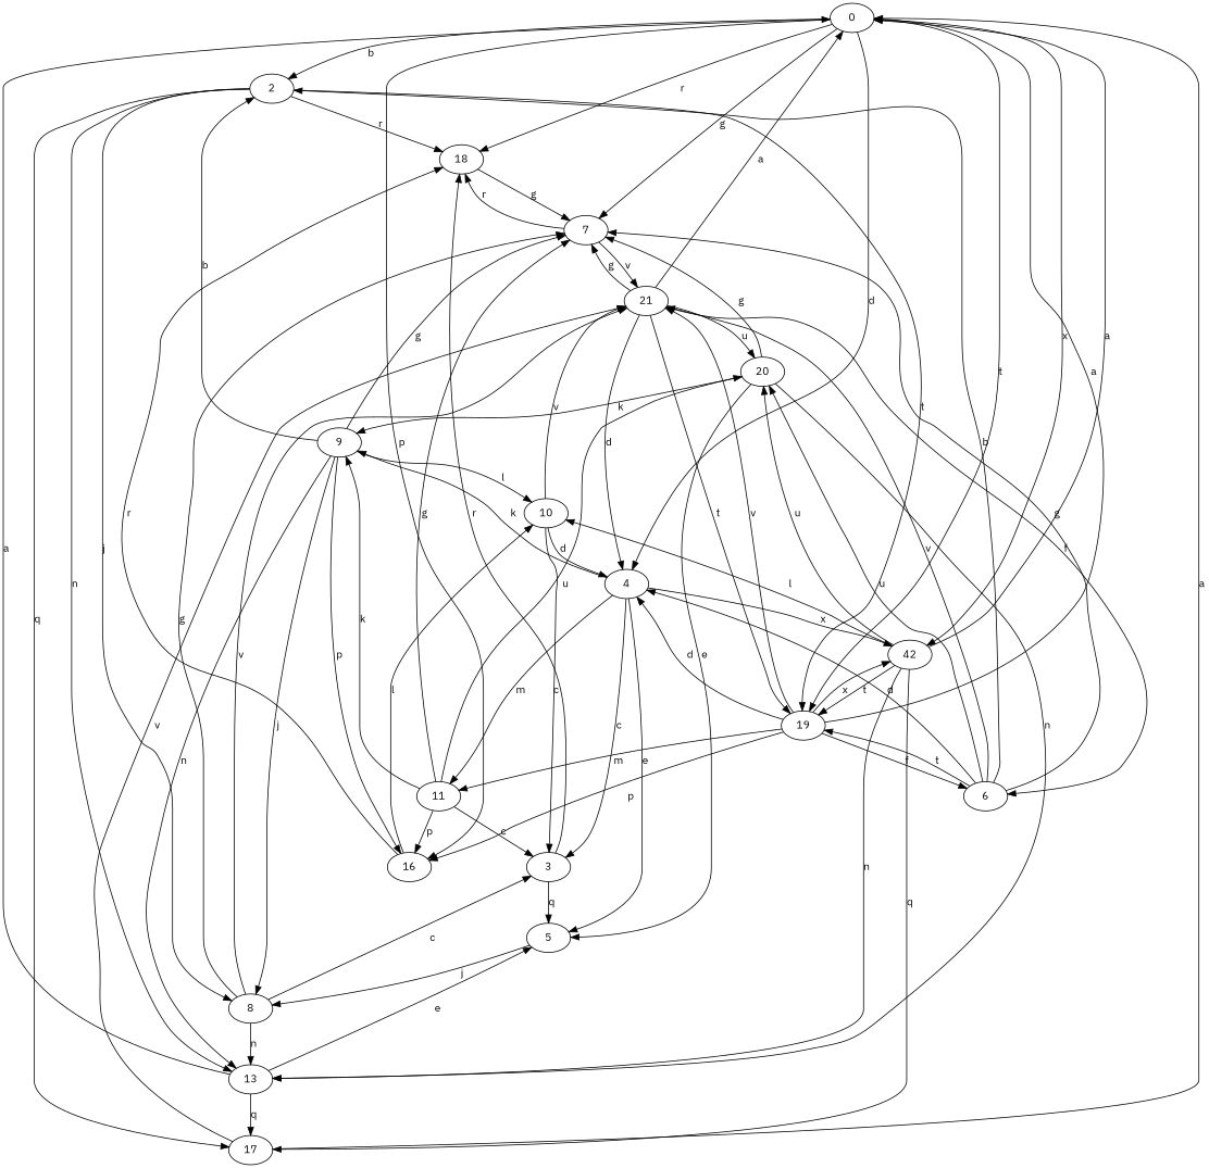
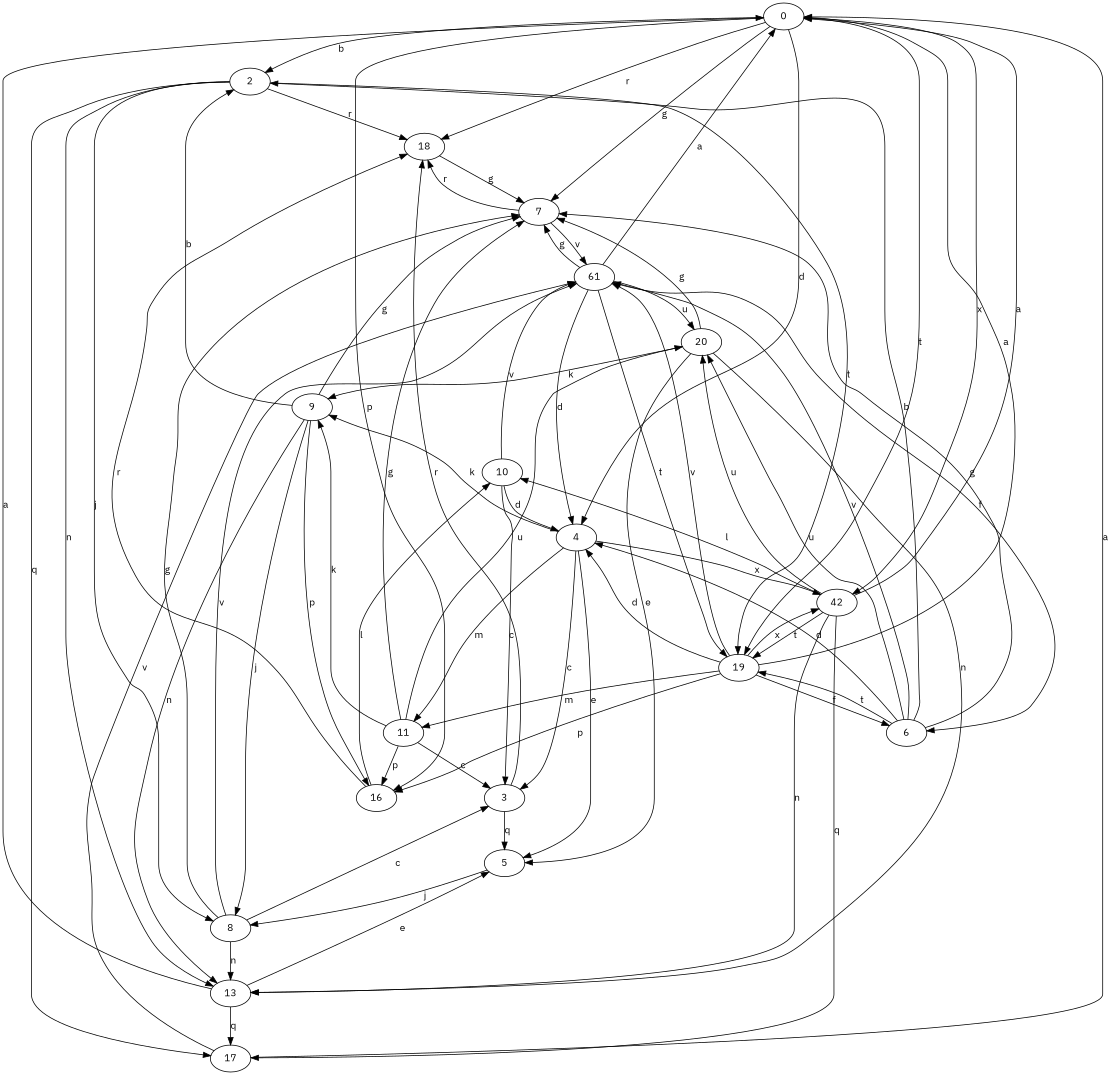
  strict digraph {
    fontname="IBM Plex Sans"
    node [fontname="IBM Plex Sans"]
    edge [fontname="IBM Plex Sans"]
    0
    2
    4
    7
    16
    18
    19
    n8 [label=42]
    8
    13
    17
    3
    5
    9
    11
-   21
+   21 [label=61]
    10
    6
    20
    0 -> 2 [label=b]
    0 -> 4 [label=d]
    0 -> 7 [label=g]
    0 -> 16 [label=p]
    0 -> 18 [label=r]
    0 -> 19 [label=t]
    0 -> n8 [label=x]
    2 -> 18 [label=r]
    2 -> 19 [label=t]
    2 -> 8 [label=j]
    2 -> 13 [label=n]
    2 -> 17 [label=q]
    4 -> n8 [label=x]
    4 -> 3 [label=c]
    4 -> 5 [label=e]
    4 -> 9 [label=k]
    4 -> 11 [label=m]
    7 -> 18 [label=r]
    7 -> 21 [label=v]
    16 -> 18 [label=r]
    16 -> 10 [label=l]
    18 -> 7 [label=g]
    19 -> 0 [label=a]
    19 -> 4 [label=d]
    19 -> 16 [label=p]
    19 -> n8 [label=x]
    19 -> 11 [label=m]
    19 -> 21 [label=v]
    19 -> 6 [label=f]
    n8 -> 0 [label=a]
    n8 -> 19 [label=t]
    n8 -> 13 [label=n]
    n8 -> 17 [label=q]
    n8 -> 10 [label=l]
    n8 -> 20 [label=u]
    8 -> 7 [label=g]
    8 -> 13 [label=n]
    8 -> 3 [label=c]
    8 -> 21 [label=v]
    13 -> 0 [label=a]
    13 -> 17 [label=q]
    13 -> 5 [label=e]
    17 -> 0 [label=a]
    17 -> 21 [label=v]
    3 -> 18 [label=r]
    3 -> 5 [label=q]
    5 -> 8 [label=j]
    9 -> 2 [label=b]
    9 -> 7 [label=g]
    9 -> 16 [label=p]
    9 -> 8 [label=j]
    9 -> 13 [label=n]
-   9 -> 10 [label=l]
    11 -> 7 [label=g]
    11 -> 16 [label=p]
    11 -> 3 [label=c]
    11 -> 9 [label=k]
    11 -> 20 [label=u]
    21 -> 0 [label=a]
    21 -> 4 [label=d]
    21 -> 7 [label=g]
    21 -> 19 [label=t]
    21 -> 6 [label=f]
    21 -> 20 [label=u]
    10 -> 4 [label=d]
    10 -> 3 [label=c]
    10 -> 21 [label=v]
    6 -> 2 [label=b]
    6 -> 4 [label=d]
    6 -> 7 [label=g]
    6 -> 19 [label=t]
    6 -> 21 [label=v]
    6 -> 20 [label=u]
    20 -> 7 [label=g]
    20 -> 13 [label=n]
    20 -> 5 [label=e]
    20 -> 9 [label=k]
  }
